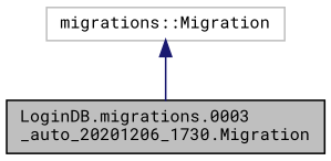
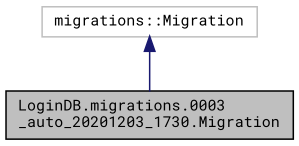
  digraph {
    fontname="Roboto Mono"
    node [fontname="Roboto Mono" fontsize=10 shape=record style=filled]
-   n1 [color=black fillcolor=grey75 fontcolor=black height=0.2 label="LoginDB.migrations.0003\l_auto_20201206_1730.Migration" width=0.4]
+   n1 [color=black fillcolor=grey75 fontcolor=black height=0.2 label="LoginDB.migrations.0003\l_auto_20201203_1730.Migration" width=0.4]
    n2 [color=grey75 fillcolor=white height=0.2 label="migrations::Migration" width=0.4]
    n2 -> n1 [color=midnightblue dir=back fontname="Roboto Mono" fontsize=10 labelfontname=Helvetica labelfontsize=10 style=solid]
  }
